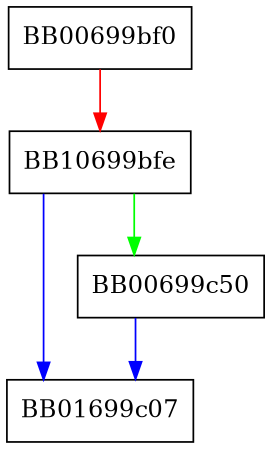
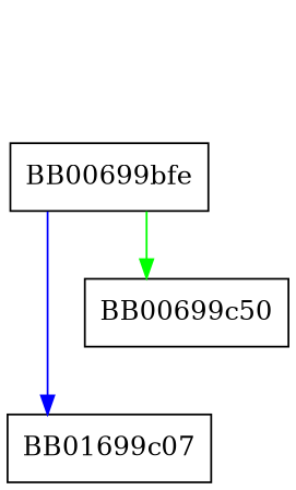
  digraph {
    splines=ortho
    node [shape=box]
    edge [color=blue]
-   BB00699bf0
-   BB00699bfe [label=BB10699bfe]
+   BB00699bfe
    n3 [label=BB01699c07]
    BB00699c50
-   BB00699bf0 -> BB00699bfe [color=red]
    BB00699bfe -> n3
    BB00699bfe -> BB00699c50 [color=green]
-   BB00699c50 -> n3
  }
